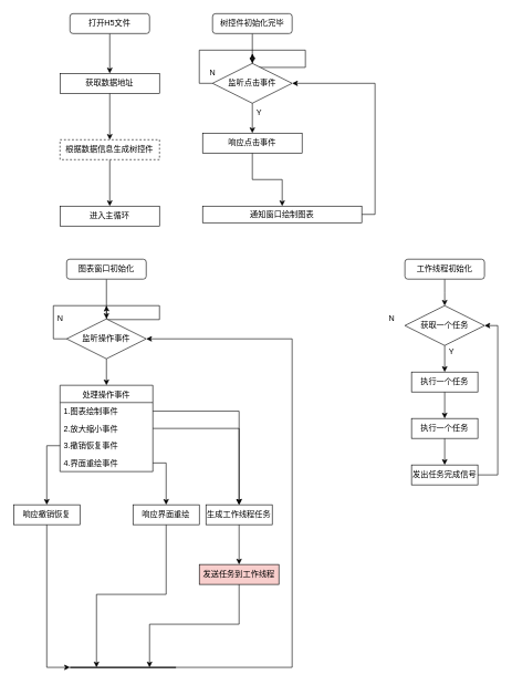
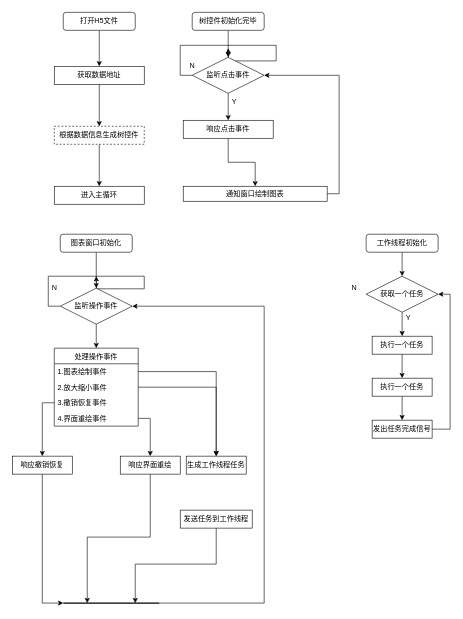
  <mxCell id="0" />
  <mxCell id="1" parent="0" />
  <mxCell id="2" value="" style="edgeStyle=orthogonalEdgeStyle;rounded=0;orthogonalLoop=1;jettySize=auto;html=1;" edge="1" parent="1" source="3" target="5"><mxGeometry relative="1" as="geometry" /></mxCell>
  <mxCell id="3" value="打开H5文件" style="rounded=1;whiteSpace=wrap;html=1;" vertex="1" parent="1"><mxGeometry x="105" y="20" width="120" height="30" as="geometry" /></mxCell>
  <mxCell id="4" value="" style="edgeStyle=orthogonalEdgeStyle;rounded=0;orthogonalLoop=1;jettySize=auto;html=1;" edge="1" parent="1" source="5" target="7"><mxGeometry relative="1" as="geometry" /></mxCell>
  <mxCell id="5" value="获取数据地址" style="rounded=0;whiteSpace=wrap;html=1;" vertex="1" parent="1"><mxGeometry x="90" y="110" width="150" height="30" as="geometry" /></mxCell>
  <mxCell id="6" value="" style="edgeStyle=orthogonalEdgeStyle;rounded=0;orthogonalLoop=1;jettySize=auto;html=1;" edge="1" parent="1" source="7" target="8"><mxGeometry relative="1" as="geometry" /></mxCell>
  <mxCell id="7" value="根据数据信息生成树控件" style="rounded=0;whiteSpace=wrap;html=1;dashed=1;" vertex="1" parent="1"><mxGeometry x="90" y="210" width="150" height="30" as="geometry" /></mxCell>
  <mxCell id="8" value="进入主循环" style="rounded=0;whiteSpace=wrap;html=1;" vertex="1" parent="1"><mxGeometry x="90" y="310" width="150" height="30" as="geometry" /></mxCell>
  <mxCell id="9" value="" style="edgeStyle=orthogonalEdgeStyle;rounded=0;orthogonalLoop=1;jettySize=auto;html=1;" edge="1" parent="1" source="10" target="13"><mxGeometry relative="1" as="geometry" /></mxCell>
  <mxCell id="10" value="树控件初始化完毕" style="rounded=1;whiteSpace=wrap;html=1;" vertex="1" parent="1"><mxGeometry x="320" y="20" width="120" height="30" as="geometry" /></mxCell>
  <mxCell id="11" value="" style="edgeStyle=orthogonalEdgeStyle;rounded=0;orthogonalLoop=1;jettySize=auto;html=1;" edge="1" parent="1" source="13" target="15"><mxGeometry relative="1" as="geometry" /></mxCell>
  <mxCell id="12" style="edgeStyle=orthogonalEdgeStyle;rounded=0;orthogonalLoop=1;jettySize=auto;html=1;exitX=0;exitY=0.5;exitDx=0;exitDy=0;" edge="1" parent="1" source="13"><mxGeometry relative="1" as="geometry"><mxPoint x="380" y="80" as="targetPoint" /></mxGeometry></mxCell>
  <mxCell id="13" value="监听点击事件" style="rhombus;whiteSpace=wrap;html=1;" vertex="1" parent="1"><mxGeometry x="320" y="95" width="120" height="60" as="geometry" /></mxCell>
  <mxCell id="14" value="" style="edgeStyle=orthogonalEdgeStyle;rounded=0;orthogonalLoop=1;jettySize=auto;html=1;" edge="1" parent="1" source="15" target="19"><mxGeometry relative="1" as="geometry" /></mxCell>
  <mxCell id="15" value="响应点击事件" style="rounded=0;whiteSpace=wrap;html=1;" vertex="1" parent="1"><mxGeometry x="305" y="200" width="150" height="30" as="geometry" /></mxCell>
  <mxCell id="16" value="Y" style="text;html=1;align=center;verticalAlign=middle;resizable=0;points=[];autosize=1;" vertex="1" parent="1"><mxGeometry x="380" y="160" width="20" height="20" as="geometry" /></mxCell>
  <mxCell id="17" value="N" style="text;html=1;align=center;verticalAlign=middle;resizable=0;points=[];autosize=1;" vertex="1" parent="1"><mxGeometry x="310" y="100" width="20" height="20" as="geometry" /></mxCell>
  <mxCell id="18" style="edgeStyle=orthogonalEdgeStyle;rounded=0;orthogonalLoop=1;jettySize=auto;html=1;exitX=1;exitY=0.5;exitDx=0;exitDy=0;entryX=1;entryY=0.5;entryDx=0;entryDy=0;" edge="1" parent="1" source="19" target="13"><mxGeometry relative="1" as="geometry" /></mxCell>
  <mxCell id="19" value="通知窗口绘制图表" style="rounded=0;whiteSpace=wrap;html=1;" vertex="1" parent="1"><mxGeometry x="305" y="310" width="240" height="25" as="geometry" /></mxCell>
  <mxCell id="20" value="" style="edgeStyle=orthogonalEdgeStyle;rounded=0;orthogonalLoop=1;jettySize=auto;html=1;" edge="1" parent="1" source="21" target="24"><mxGeometry relative="1" as="geometry" /></mxCell>
  <mxCell id="21" value="图表窗口初始化" style="rounded=1;whiteSpace=wrap;html=1;" vertex="1" parent="1"><mxGeometry x="100" y="390" width="120" height="30" as="geometry" /></mxCell>
  <mxCell id="22" style="edgeStyle=orthogonalEdgeStyle;rounded=0;orthogonalLoop=1;jettySize=auto;html=1;exitX=0;exitY=0.5;exitDx=0;exitDy=0;" edge="1" parent="1" source="24"><mxGeometry relative="1" as="geometry"><mxPoint x="160" y="460" as="targetPoint" /></mxGeometry></mxCell>
  <mxCell id="23" style="edgeStyle=orthogonalEdgeStyle;rounded=0;orthogonalLoop=1;jettySize=auto;html=1;exitX=0.5;exitY=1;exitDx=0;exitDy=0;entryX=0.5;entryY=0;entryDx=0;entryDy=0;" edge="1" parent="1" source="24" target="26"><mxGeometry relative="1" as="geometry" /></mxCell>
  <mxCell id="24" value="监听操作事件" style="rhombus;whiteSpace=wrap;html=1;" vertex="1" parent="1"><mxGeometry x="100" y="480" width="120" height="60" as="geometry" /></mxCell>
  <mxCell id="25" value="N" style="text;html=1;align=center;verticalAlign=middle;resizable=0;points=[];autosize=1;" vertex="1" parent="1"><mxGeometry x="80" y="470" width="20" height="20" as="geometry" /></mxCell>
  <mxCell id="26" value="处理操作事件" style="swimlane;fontStyle=0;childLayout=stackLayout;horizontal=1;startSize=26;fillColor=none;horizontalStack=0;resizeParent=1;resizeParentMax=0;resizeLast=0;collapsible=1;marginBottom=0;" vertex="1" parent="1"><mxGeometry x="90" y="580" width="140" height="130" as="geometry" /></mxCell>
  <mxCell id="27" value="1.图表绘制事件" style="text;strokeColor=none;fillColor=none;align=left;verticalAlign=top;spacingLeft=4;spacingRight=4;overflow=hidden;rotatable=0;points=[[0,0.5],[1,0.5]];portConstraint=eastwest;" vertex="1" parent="26"><mxGeometry y="26" width="140" height="26" as="geometry" /></mxCell>
  <mxCell id="28" value="2.放大缩小事件" style="text;strokeColor=none;fillColor=none;align=left;verticalAlign=top;spacingLeft=4;spacingRight=4;overflow=hidden;rotatable=0;points=[[0,0.5],[1,0.5]];portConstraint=eastwest;" vertex="1" parent="26"><mxGeometry y="52" width="140" height="26" as="geometry" /></mxCell>
  <mxCell id="29" value="3.撤销恢复事件" style="text;strokeColor=none;fillColor=none;align=left;verticalAlign=top;spacingLeft=4;spacingRight=4;overflow=hidden;rotatable=0;points=[[0,0.5],[1,0.5]];portConstraint=eastwest;" vertex="1" parent="26"><mxGeometry y="78" width="140" height="26" as="geometry" /></mxCell>
  <mxCell id="30" value="4.界面重绘事件" style="text;strokeColor=none;fillColor=none;align=left;verticalAlign=top;spacingLeft=4;spacingRight=4;overflow=hidden;rotatable=0;points=[[0,0.5],[1,0.5]];portConstraint=eastwest;startSize=26;" vertex="1" parent="26"><mxGeometry y="104" width="140" height="26" as="geometry" /></mxCell>
  <mxCell id="31" style="edgeStyle=orthogonalEdgeStyle;rounded=0;orthogonalLoop=1;jettySize=auto;html=1;exitX=0.5;exitY=1;exitDx=0;exitDy=0;entryX=0;entryY=0.5;entryDx=0;entryDy=0;entryPerimeter=0;startSize=26;" edge="1" parent="1" source="32" target="44"><mxGeometry relative="1" as="geometry" /></mxCell>
  <mxCell id="32" value="响应撤销恢复" style="rounded=0;whiteSpace=wrap;html=1;" vertex="1" parent="1"><mxGeometry x="20" y="760" width="100" height="30" as="geometry" /></mxCell>
  <mxCell id="33" style="edgeStyle=orthogonalEdgeStyle;rounded=0;orthogonalLoop=1;jettySize=auto;html=1;exitX=0.5;exitY=1;exitDx=0;exitDy=0;entryX=0.25;entryY=0.5;entryDx=0;entryDy=0;entryPerimeter=0;startSize=26;" edge="1" parent="1" source="34" target="44"><mxGeometry relative="1" as="geometry" /></mxCell>
  <mxCell id="34" value="响应界面重绘" style="rounded=0;whiteSpace=wrap;html=1;" vertex="1" parent="1"><mxGeometry x="200" y="760" width="100" height="30" as="geometry" /></mxCell>
- <mxCell id="35" value="" style="edgeStyle=orthogonalEdgeStyle;rounded=0;orthogonalLoop=1;jettySize=auto;html=1;startSize=26;" edge="1" parent="1" source="36" target="38"><mxGeometry relative="1" as="geometry" /></mxCell>
  <mxCell id="36" value="生成工作线程任务" style="rounded=0;whiteSpace=wrap;html=1;" vertex="1" parent="1"><mxGeometry x="310" y="760" width="100" height="30" as="geometry" /></mxCell>
  <mxCell id="37" style="edgeStyle=orthogonalEdgeStyle;rounded=0;orthogonalLoop=1;jettySize=auto;html=1;exitX=0.5;exitY=1;exitDx=0;exitDy=0;entryX=0.75;entryY=0.5;entryDx=0;entryDy=0;entryPerimeter=0;startSize=26;" edge="1" parent="1" source="38" target="44"><mxGeometry relative="1" as="geometry" /></mxCell>
- <mxCell id="38" value="发送任务到工作线程" style="rounded=0;whiteSpace=wrap;html=1;fillColor=#f8cecc;" vertex="1" parent="1"><mxGeometry x="300" y="850" width="120" height="30" as="geometry" /></mxCell>
+ <mxCell id="38" value="发送任务到工作线程" style="rounded=0;whiteSpace=wrap;html=1;" vertex="1" parent="1"><mxGeometry x="300" y="850" width="120" height="30" as="geometry" /></mxCell>
  <mxCell id="39" style="edgeStyle=orthogonalEdgeStyle;rounded=0;orthogonalLoop=1;jettySize=auto;html=1;exitX=1;exitY=0.5;exitDx=0;exitDy=0;entryX=0.5;entryY=0;entryDx=0;entryDy=0;startSize=26;" edge="1" parent="1" source="27" target="36"><mxGeometry relative="1" as="geometry" /></mxCell>
  <mxCell id="40" style="edgeStyle=orthogonalEdgeStyle;rounded=0;orthogonalLoop=1;jettySize=auto;html=1;entryX=0.5;entryY=0;entryDx=0;entryDy=0;startSize=26;" edge="1" parent="1" source="28" target="36"><mxGeometry relative="1" as="geometry" /></mxCell>
  <mxCell id="41" style="edgeStyle=orthogonalEdgeStyle;rounded=0;orthogonalLoop=1;jettySize=auto;html=1;exitX=0;exitY=0.5;exitDx=0;exitDy=0;entryX=0.5;entryY=0;entryDx=0;entryDy=0;startSize=26;" edge="1" parent="1" source="29" target="32"><mxGeometry relative="1" as="geometry" /></mxCell>
  <mxCell id="42" style="edgeStyle=orthogonalEdgeStyle;rounded=0;orthogonalLoop=1;jettySize=auto;html=1;exitX=1;exitY=0.5;exitDx=0;exitDy=0;entryX=0.5;entryY=0;entryDx=0;entryDy=0;startSize=26;" edge="1" parent="1" source="30" target="34"><mxGeometry relative="1" as="geometry" /></mxCell>
  <mxCell id="43" style="edgeStyle=orthogonalEdgeStyle;rounded=0;orthogonalLoop=1;jettySize=auto;html=1;exitX=1;exitY=0.5;exitDx=0;exitDy=0;exitPerimeter=0;entryX=1;entryY=0.5;entryDx=0;entryDy=0;startSize=26;" edge="1" parent="1" source="44" target="24"><mxGeometry relative="1" as="geometry"><Array as="points"><mxPoint x="440" y="1005" /><mxPoint x="440" y="510" /></Array></mxGeometry></mxCell>
  <mxCell id="44" value="" style="line;strokeWidth=2;html=1;fillColor=none;gradientColor=none;align=left;" vertex="1" parent="1"><mxGeometry x="105" y="1000" width="160" height="10" as="geometry" /></mxCell>
  <mxCell id="45" value="" style="edgeStyle=orthogonalEdgeStyle;rounded=0;orthogonalLoop=1;jettySize=auto;html=1;startSize=26;" edge="1" parent="1" source="46"><mxGeometry relative="1" as="geometry"><mxPoint x="670" y="460" as="targetPoint" /></mxGeometry></mxCell>
  <mxCell id="46" value="工作线程初始化" style="rounded=1;whiteSpace=wrap;html=1;" vertex="1" parent="1"><mxGeometry x="610" y="390" width="120" height="30" as="geometry" /></mxCell>
  <mxCell id="47" value="" style="edgeStyle=orthogonalEdgeStyle;rounded=0;orthogonalLoop=1;jettySize=auto;html=1;startSize=26;" edge="1" parent="1" source="48" target="50"><mxGeometry relative="1" as="geometry" /></mxCell>
  <mxCell id="48" value="获取一个任务" style="rhombus;whiteSpace=wrap;html=1;" vertex="1" parent="1"><mxGeometry x="610" y="460" width="120" height="60" as="geometry" /></mxCell>
  <mxCell id="49" value="" style="edgeStyle=orthogonalEdgeStyle;rounded=0;orthogonalLoop=1;jettySize=auto;html=1;startSize=26;" edge="1" parent="1" source="50" target="52"><mxGeometry relative="1" as="geometry" /></mxCell>
  <mxCell id="50" value="执行一个任务" style="rounded=0;whiteSpace=wrap;html=1;" vertex="1" parent="1"><mxGeometry x="620" y="560" width="100" height="30" as="geometry" /></mxCell>
  <mxCell id="51" value="" style="edgeStyle=orthogonalEdgeStyle;rounded=0;orthogonalLoop=1;jettySize=auto;html=1;startSize=26;" edge="1" parent="1" source="52" target="54"><mxGeometry relative="1" as="geometry" /></mxCell>
  <mxCell id="52" value="执行一个任务" style="rounded=0;whiteSpace=wrap;html=1;" vertex="1" parent="1"><mxGeometry x="620" y="630" width="100" height="30" as="geometry" /></mxCell>
  <mxCell id="53" style="edgeStyle=orthogonalEdgeStyle;rounded=0;orthogonalLoop=1;jettySize=auto;html=1;entryX=1;entryY=0.5;entryDx=0;entryDy=0;startSize=26;" edge="1" parent="1" source="54" target="48"><mxGeometry relative="1" as="geometry"><Array as="points"><mxPoint x="750" y="715" /><mxPoint x="750" y="490" /></Array></mxGeometry></mxCell>
  <mxCell id="54" value="发出任务完成信号" style="rounded=0;whiteSpace=wrap;html=1;" vertex="1" parent="1"><mxGeometry x="620" y="700" width="100" height="30" as="geometry" /></mxCell>
  <mxCell id="55" value="Y" style="text;html=1;align=center;verticalAlign=middle;resizable=0;points=[];autosize=1;" vertex="1" parent="1"><mxGeometry x="670" y="520" width="20" height="20" as="geometry" /></mxCell>
  <mxCell id="56" value="N" style="text;html=1;align=center;verticalAlign=middle;resizable=0;points=[];autosize=1;" vertex="1" parent="1"><mxGeometry x="580" y="470" width="20" height="20" as="geometry" /></mxCell>
